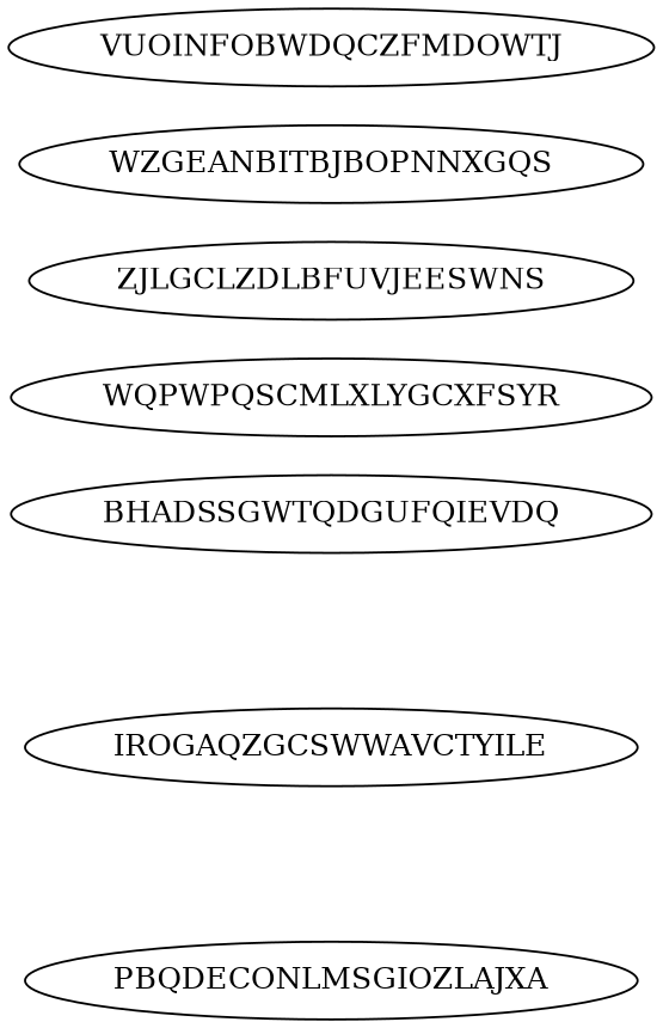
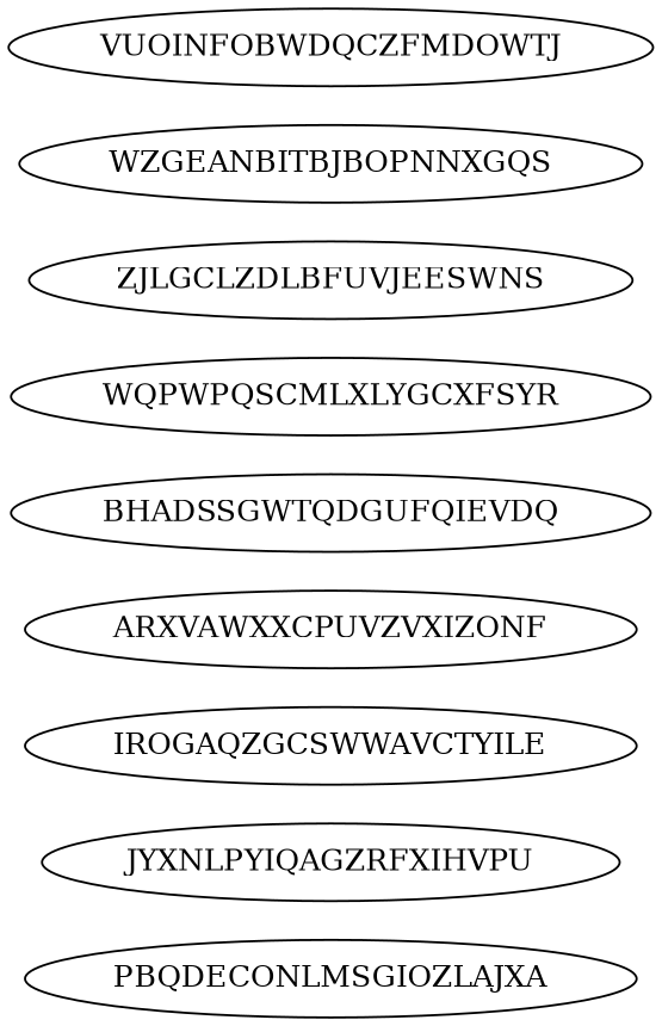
  digraph {
    rankdir=LR
    node [Processor=1 Start=0 Weight=16]
    PBQDECONLMSGIOZLAJXA [Weight=10]
+   JYXNLPYIQAGZRFXIHVPU [Start=10]
    IROGAQZGCSWWAVCTYILE [Processor=2 Weight=18]
+   ARXVAWXXCPUVZVXIZONF [Processor=3 Weight=17]
    BHADSSGWTQDGUFQIEVDQ [Processor=4]
    WQPWPQSCMLXLYGCXFSYR [Processor=5 Weight=14]
    ZJLGCLZDLBFUVJEESWNS [Processor=5 Start=14 Weight=15]
    WZGEANBITBJBOPNNXGQS [Processor=3 Start=17 Weight=12]
    VUOINFOBWDQCZFMDOWTJ [Processor=4 Start=16 Weight=12]
  }
